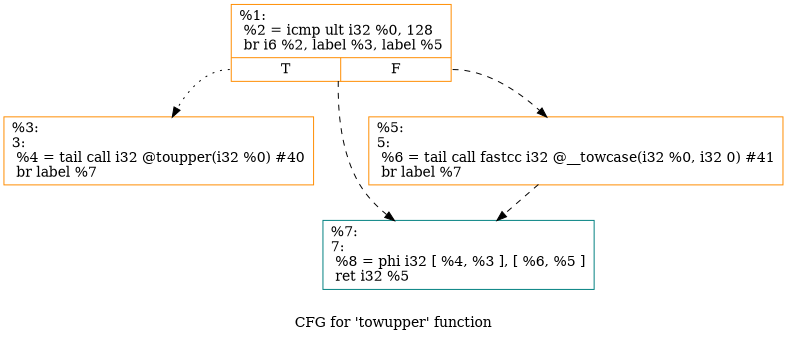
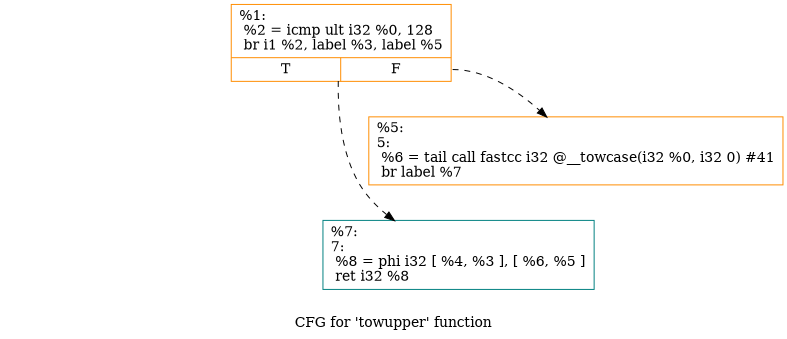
  digraph {
    label="CFG for 'towupper' function"
    node [color=darkorange shape=record]
    edge [style=dashed]
-   n1 [label="{%1:\l  %2 = icmp ult i32 %0, 128\l  br i6 %2, label %3, label %5\l|{<s0>T|<s1>F}}"]
-   n2 [label="{%3:\l3:                                                \l  %4 = tail call i32 @toupper(i32 %0) #40\l  br label %7\l}"]
+   n1 [label="{%1:\l  %2 = icmp ult i32 %0, 128\l  br i1 %2, label %3, label %5\l|{<s0>T|<s1>F}}"]
    n3 [label="{%5:\l5:                                                \l  %6 = tail call fastcc i32 @__towcase(i32 %0, i32 0) #41\l  br label %7\l}"]
-   n4 [color=teal label="{%7:\l7:                                                \l  %8 = phi i32 [ %4, %3 ], [ %6, %5 ]\l  ret i32 %5\l}"]
-   n1 -> n2 [style=dotted tailport=s0]
+   n4 [color=teal label="{%7:\l7:                                                \l  %8 = phi i32 [ %4, %3 ], [ %6, %5 ]\l  ret i32 %8\l}"]
    n1 -> n3 [tailport=s1]
    n1 -> n4
-   n3 -> n4
  }
